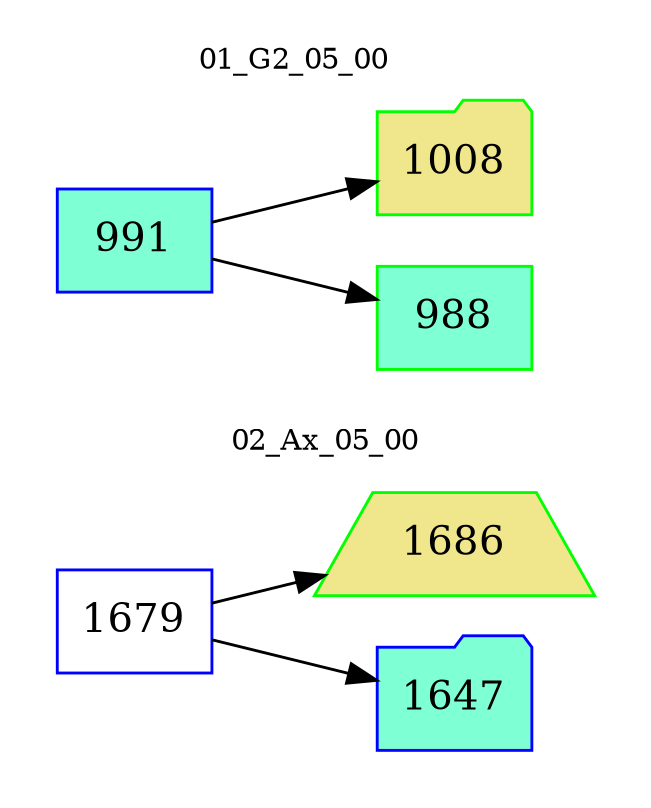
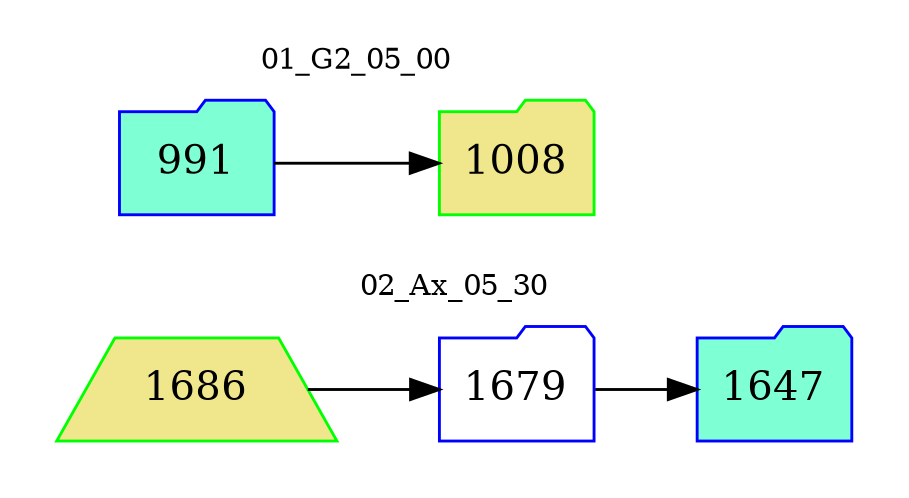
  digraph {
    rankdir=LR
    node [color=blue fillcolor=aquamarine shape=folder style=filled]
    edge [color=black]
-   n1 [fillcolor=white label=1679 shape=box]
+   n1 [fillcolor=white label=1679]
    n2 [label=1647]
    n3 [color=green fillcolor=khaki label=1686 shape=trapezium]
-   n4 [label=991 shape=box]
-   n5 [color=green label=988 shape=box]
+   n4 [label=991]
    n6 [color=green fillcolor=khaki label=1008]
    subgraph cluster_1 {
      color=white
      fontsize=10
-     label="02_Ax_05_00"
+     label="02_Ax_05_30"
      n1
      n2
      n3
    }
    subgraph cluster_2 {
      color=white
      fontsize=10
      label="01_G2_05_00"
      n4
-     n5
      n6
    }
    n1 -> n2
-   n1 -> n3
-   n4 -> n5
+   n3 -> n1
    n4 -> n6
  }
